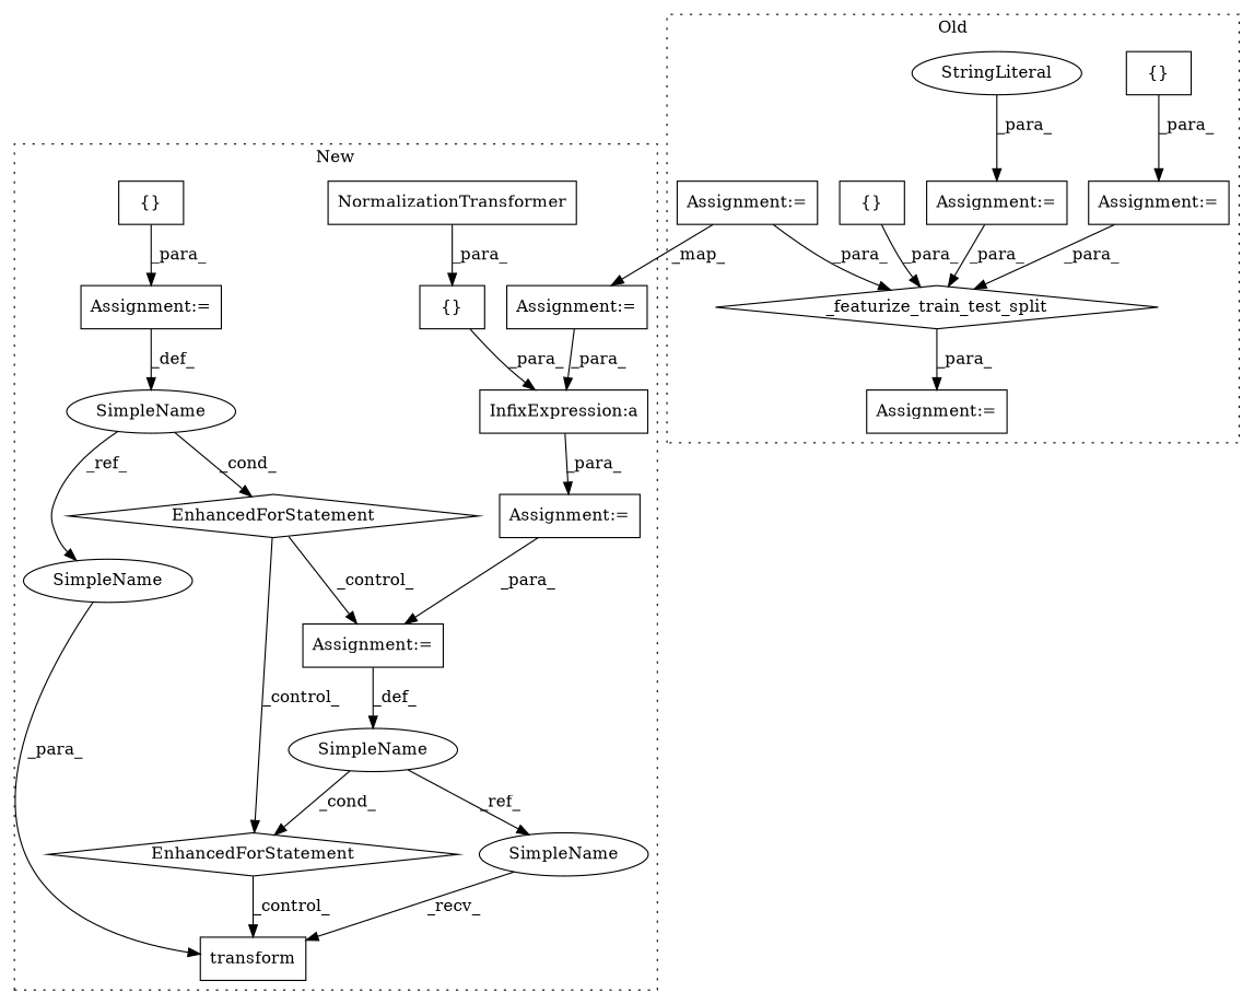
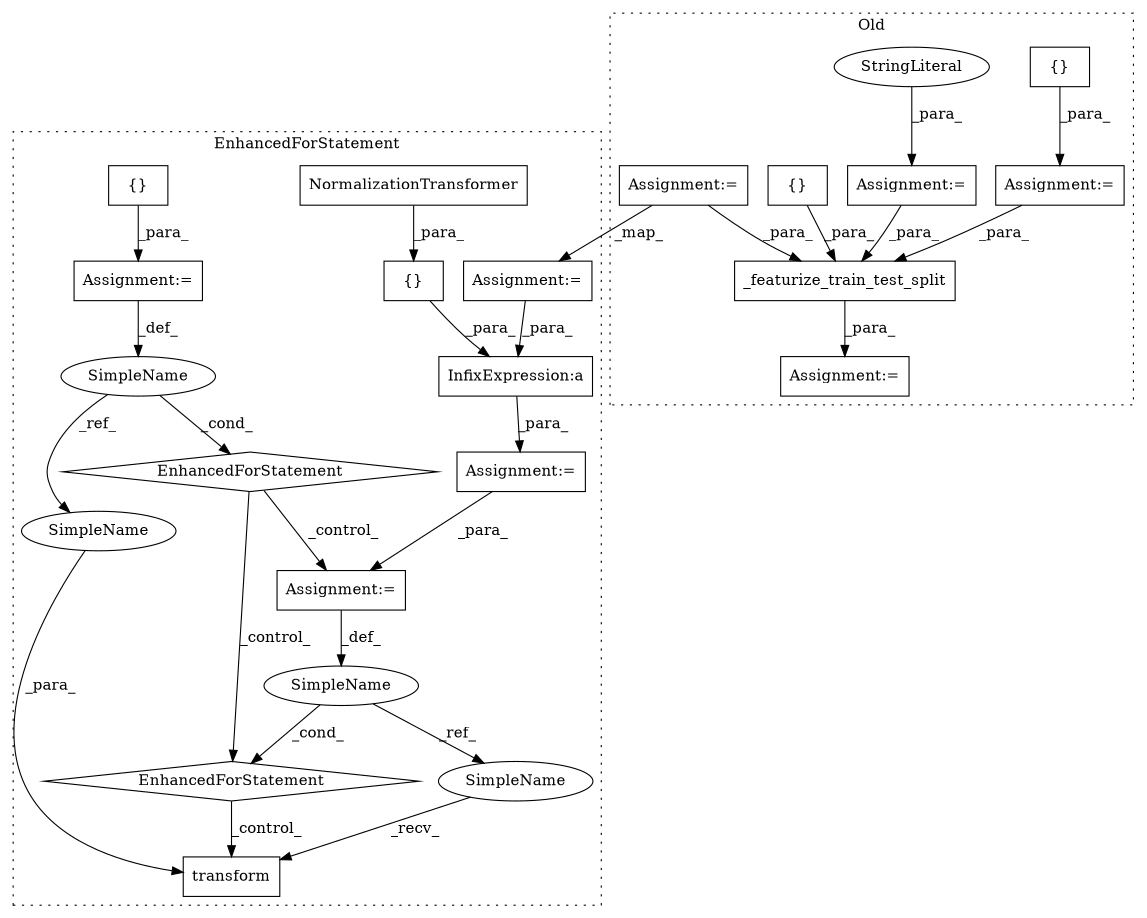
  digraph {
    node [a=7 l=1 s="3643,3773" shape=box]
-   n1 [a=32 l="28,1" label=_featurize_train_test_split s="3003,3151" shape=diamond]
+   n1 [a=32 l="28,1" label=_featurize_train_test_split s="3003,3151"]
    n2 [a=4 l="1,1" label="{}" s="2640,2665"]
    n3 [label="Assignment:=" s=2886]
    n4 [a=45 l=13 label=StringLiteral s=2887 shape=ellipse]
    n5 [l=2 label="Assignment:=" s=2996]
    n6 [label="Assignment:=" s=2539]
    n7 [label="Assignment:=" s=2587]
    n8 [a=4 l=2 label="{}" s=2506]
    n9 [a=32 l="25,1" label=NormalizationTransformer s="3417,3460"]
    n10 [a=27 l=3 label="InfixExpression:a" s=3500]
    n11 [a=4 l="1,1" label="{}" s="3416,3461"]
    n12 [l="57,2" label="Assignment:="]
    n13 [a=4 l="1,1" label="{}" s="3605,3632"]
    n14 [a=42 l=7 label=SimpleName s=3586 shape=ellipse]
    n15 [a=70 l="57,2" label=EnhancedForStatement shape=diamond]
    n16 [a=32 l="10,1" label=transform s="3797,3814"]
    n17 [a=70 l="53,2" label=EnhancedForStatement s="3529,3633" shape=diamond]
    n18 [a=42 l=11 label=SimpleName s=3747 shape=ellipse]
    n19 [l="53,2" label="Assignment:=" s="3529,3633"]
    n20 [label="Assignment:=" s=3480]
    n21 [label="Assignment:=" s=3357]
    n22 [a=42 l=11 label=SimpleName s=3785 shape=ellipse]
    n23 [a=42 l=7 label=SimpleName s=3807 shape=ellipse]
    subgraph cluster_1 {
      label=Old
      style=dotted
      n1
      n2
      n3
      n4
      n5
      n6
      n7
      n8
    }
    subgraph cluster_2 {
-     label=New
+     label=EnhancedForStatement
      style=dotted
      n9
      n10
      n11
      n12
      n13
      n14
      n15
      n16
      n17
      n18
      n19
      n20
      n21
      n22
      n23
    }
    n1 -> n5 [label=_para_]
    n2 -> n7 [label=_para_]
    n3 -> n1 [label=_para_]
    n4 -> n3 [label=_para_]
    n6 -> n1 [label=_para_]
    n6 -> n21 [label=_map_]
    n7 -> n1 [label=_para_]
    n8 -> n1 [label=_para_]
    n9 -> n11 [label=_para_]
    n10 -> n20 [label=_para_]
    n11 -> n10 [label=_para_]
    n12 -> n18 [label=_def_]
    n13 -> n19 [label=_para_]
    n14 -> n17 [label=_cond_]
    n14 -> n23 [label=_ref_]
    n15 -> n16 [label=_control_]
    n17 -> n12 [label=_control_]
    n17 -> n15 [label=_control_]
    n18 -> n15 [label=_cond_]
    n18 -> n22 [label=_ref_]
    n19 -> n14 [label=_def_]
    n20 -> n12 [label=_para_]
    n21 -> n10 [label=_para_]
    n22 -> n16 [label=_recv_]
    n23 -> n16 [label=_para_]
  }
